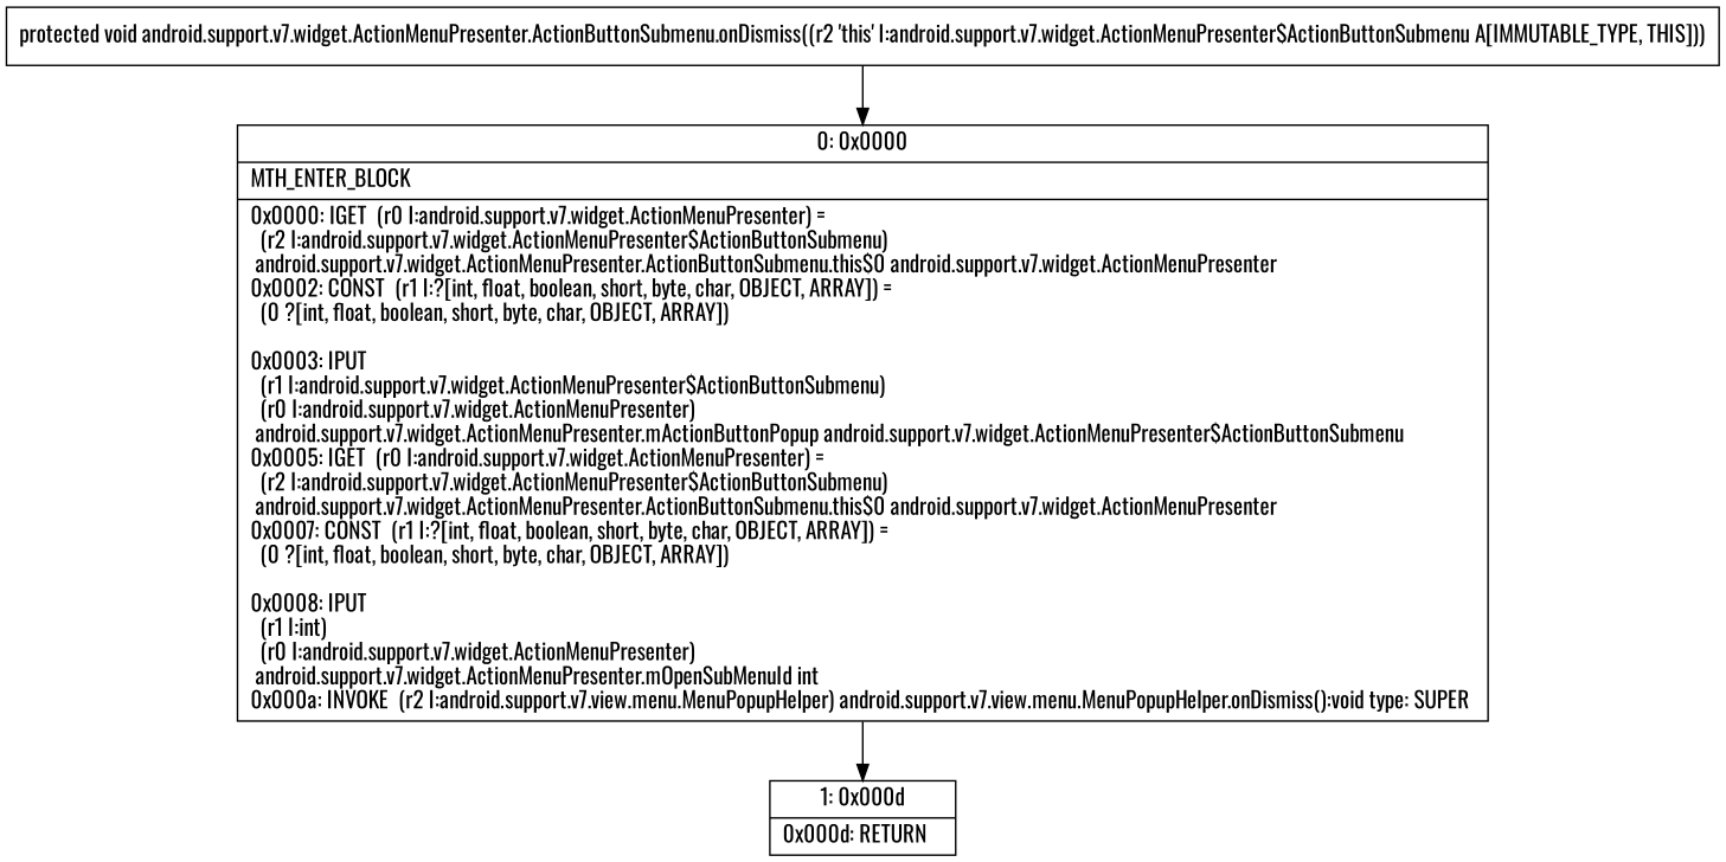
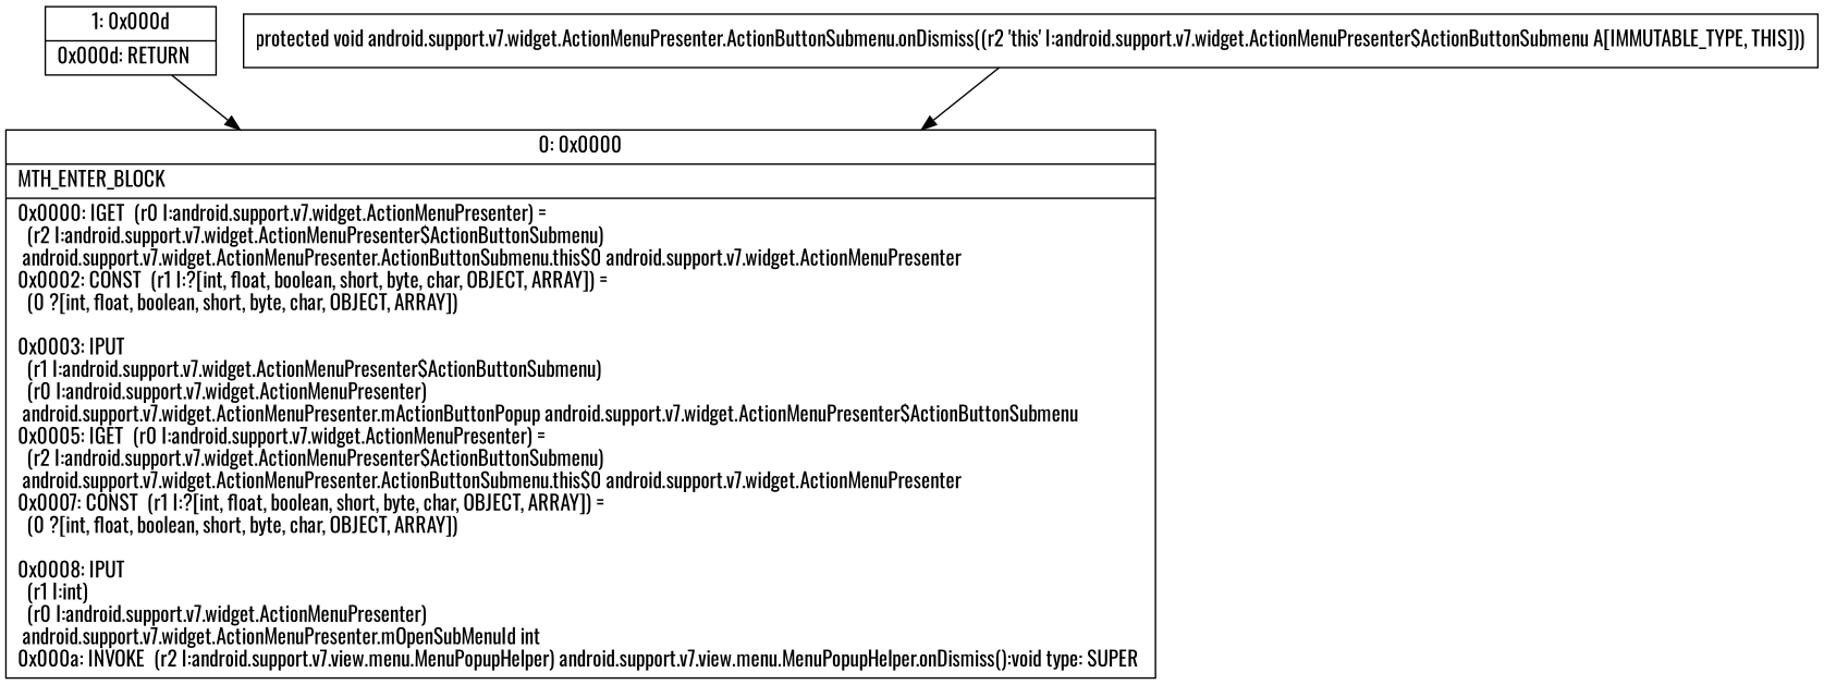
  digraph {
    fontname=Oswald
    node [shape=record fontname=Oswald]
    edge [fontname=Oswald]
    n1 [label="{0\:\ 0x0000|MTH_ENTER_BLOCK\l|0x0000: IGET  (r0 I:android.support.v7.widget.ActionMenuPresenter) = \l  (r2 I:android.support.v7.widget.ActionMenuPresenter$ActionButtonSubmenu)\l android.support.v7.widget.ActionMenuPresenter.ActionButtonSubmenu.this$0 android.support.v7.widget.ActionMenuPresenter \l0x0002: CONST  (r1 I:?[int, float, boolean, short, byte, char, OBJECT, ARRAY]) = \l  (0 ?[int, float, boolean, short, byte, char, OBJECT, ARRAY])\l \l0x0003: IPUT  \l  (r1 I:android.support.v7.widget.ActionMenuPresenter$ActionButtonSubmenu)\l  (r0 I:android.support.v7.widget.ActionMenuPresenter)\l android.support.v7.widget.ActionMenuPresenter.mActionButtonPopup android.support.v7.widget.ActionMenuPresenter$ActionButtonSubmenu \l0x0005: IGET  (r0 I:android.support.v7.widget.ActionMenuPresenter) = \l  (r2 I:android.support.v7.widget.ActionMenuPresenter$ActionButtonSubmenu)\l android.support.v7.widget.ActionMenuPresenter.ActionButtonSubmenu.this$0 android.support.v7.widget.ActionMenuPresenter \l0x0007: CONST  (r1 I:?[int, float, boolean, short, byte, char, OBJECT, ARRAY]) = \l  (0 ?[int, float, boolean, short, byte, char, OBJECT, ARRAY])\l \l0x0008: IPUT  \l  (r1 I:int)\l  (r0 I:android.support.v7.widget.ActionMenuPresenter)\l android.support.v7.widget.ActionMenuPresenter.mOpenSubMenuId int \l0x000a: INVOKE  (r2 I:android.support.v7.view.menu.MenuPopupHelper) android.support.v7.view.menu.MenuPopupHelper.onDismiss():void type: SUPER \l}"]
    n2 [label="{1\:\ 0x000d|0x000d: RETURN   \l}"]
    n3 [label="{protected void android.support.v7.widget.ActionMenuPresenter.ActionButtonSubmenu.onDismiss((r2 'this' I:android.support.v7.widget.ActionMenuPresenter$ActionButtonSubmenu A[IMMUTABLE_TYPE, THIS])) }"]
-   n1 -> n2
+   n2 -> n1
    n3 -> n1
  }
